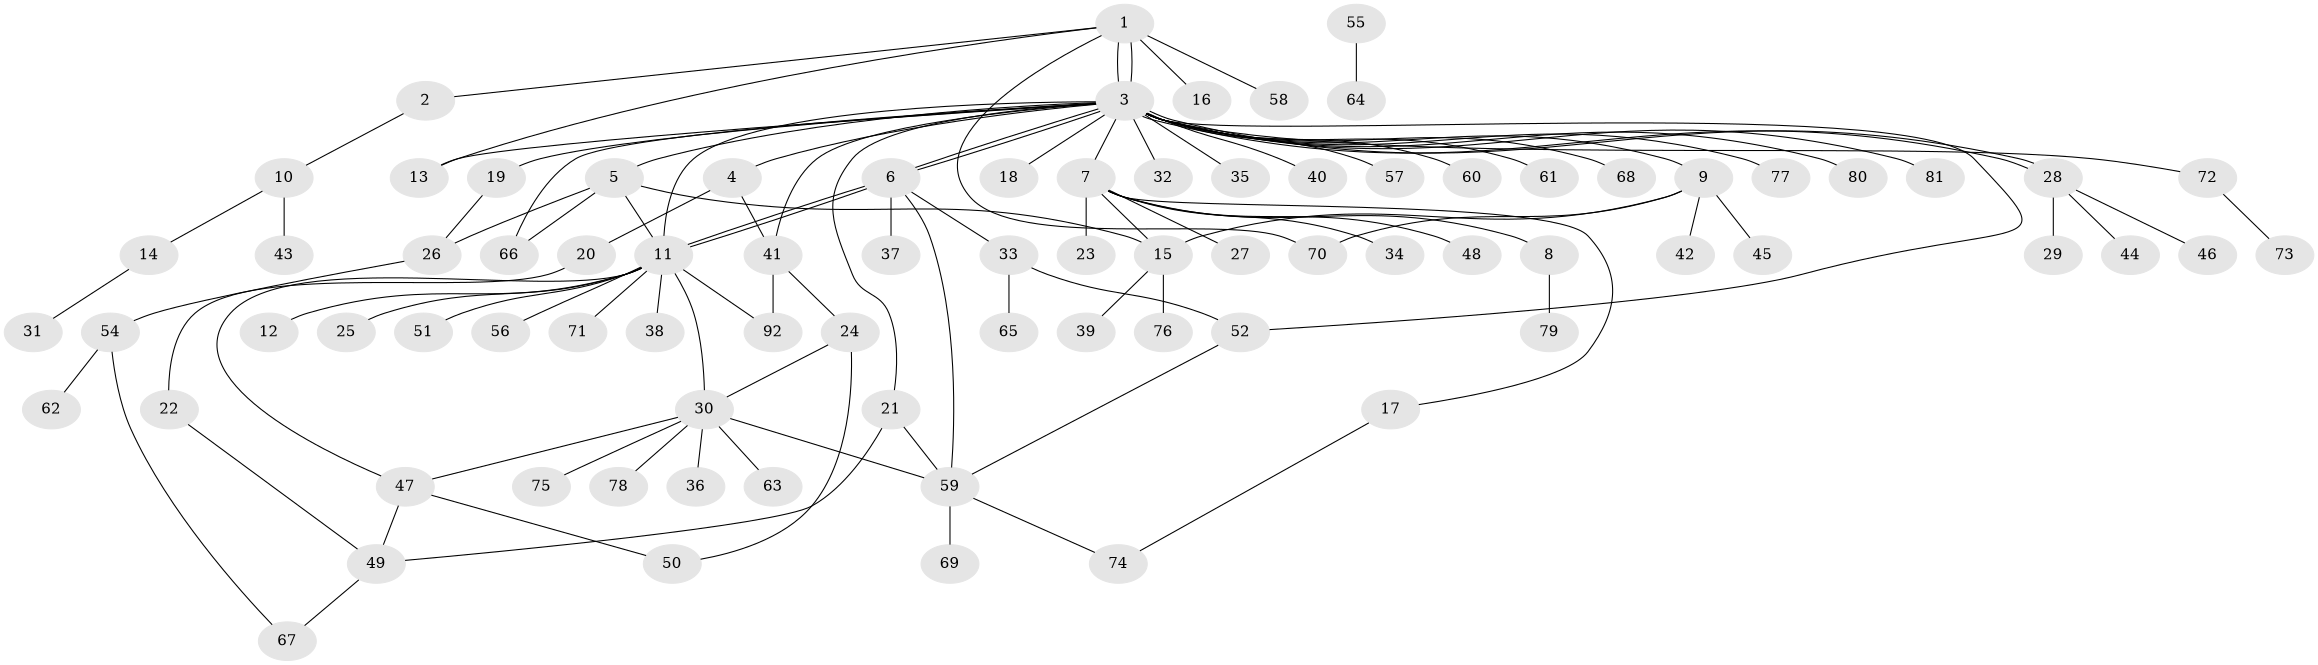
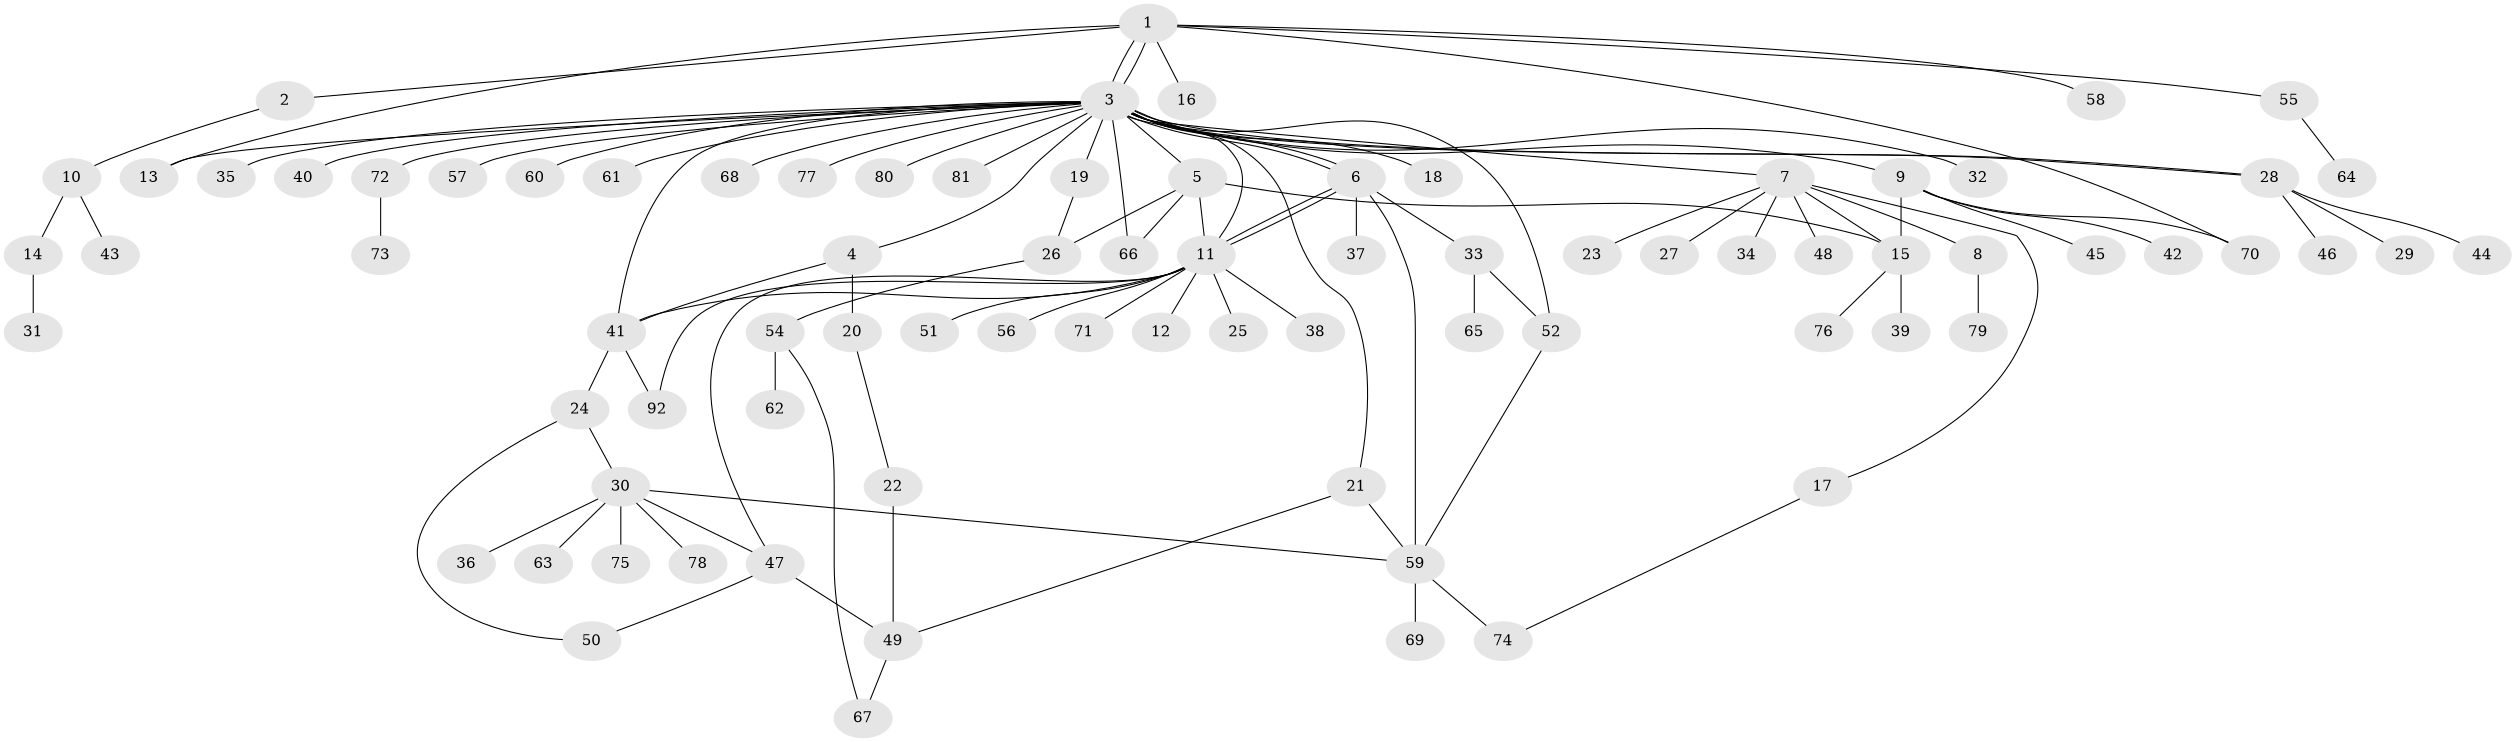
  graph {
    node [color=gray90 style=filled]
    1
    2
    3
    13
    16
    55
    58
    70
    10
    4
    5
    6
    7
    9
    11
    18
    19
    21
    28
    32
    35
    40
    41
    52
    57
    60
    61
    66
    68
    72
    77
    80
    81
    64
    14
    43
    20
    15
    26
    33
    37
    59
    8
    17
    23
    27
    34
    48
    42
    45
    12
    25
    38
    47
    51
    56
    71
    n58 [label=92]
    49
    29
    44
    46
    24
    73
    22
    39
    76
    54
    65
    74
    69
    79
    31
    50
    67
    30
    36
    63
    75
    78
    62
    1 -- 2
    1 -- 3
    1 -- 3
    1 -- 13
    1 -- 16
+   1 -- 55
    1 -- 58
    1 -- 70
    2 -- 10
    3 -- 13
    3 -- 4
    3 -- 5
    3 -- 6
    3 -- 6
    3 -- 7
    3 -- 9
    3 -- 11
    3 -- 18
    3 -- 19
    3 -- 21
    3 -- 28
    3 -- 28
    3 -- 32
    3 -- 35
    3 -- 40
    3 -- 41
    3 -- 52
    3 -- 57
    3 -- 60
    3 -- 61
    3 -- 66
    3 -- 68
    3 -- 72
    3 -- 77
    3 -- 80
    3 -- 81
    55 -- 64
    10 -- 14
    10 -- 43
    4 -- 41
    4 -- 20
    5 -- 11
    5 -- 66
    5 -- 15
    5 -- 26
    6 -- 11
    6 -- 11
    6 -- 33
    6 -- 37
    6 -- 59
    7 -- 15
    7 -- 8
    7 -- 17
    7 -- 23
    7 -- 27
    7 -- 34
    7 -- 48
    9 -- 70
    9 -- 15
    9 -- 42
    9 -- 45
-   11 -- 30
+   11 -- 41
    11 -- 12
    11 -- 25
    11 -- 38
    11 -- 47
    11 -- 51
    11 -- 56
    11 -- 71
    11 -- n58
    19 -- 26
    21 -- 59
    21 -- 49
    28 -- 29
    28 -- 44
    28 -- 46
    41 -- n58
    41 -- 24
    52 -- 59
    72 -- 73
    14 -- 31
    20 -- 22
    15 -- 39
    15 -- 76
    26 -- 54
    33 -- 52
    33 -- 65
    59 -- 74
    59 -- 69
    8 -- 79
    17 -- 74
    47 -- 49
    47 -- 50
    49 -- 67
    24 -- 50
    24 -- 30
    22 -- 49
    54 -- 67
    54 -- 62
    30 -- 59
    30 -- 47
    30 -- 36
    30 -- 63
    30 -- 75
    30 -- 78
  }
